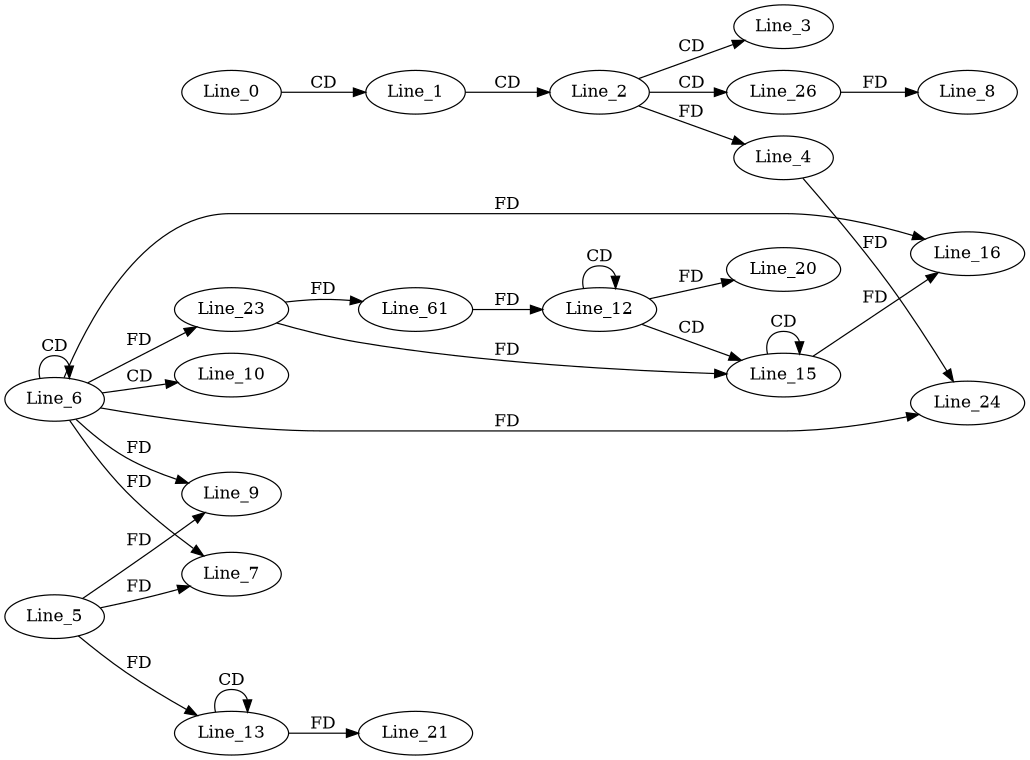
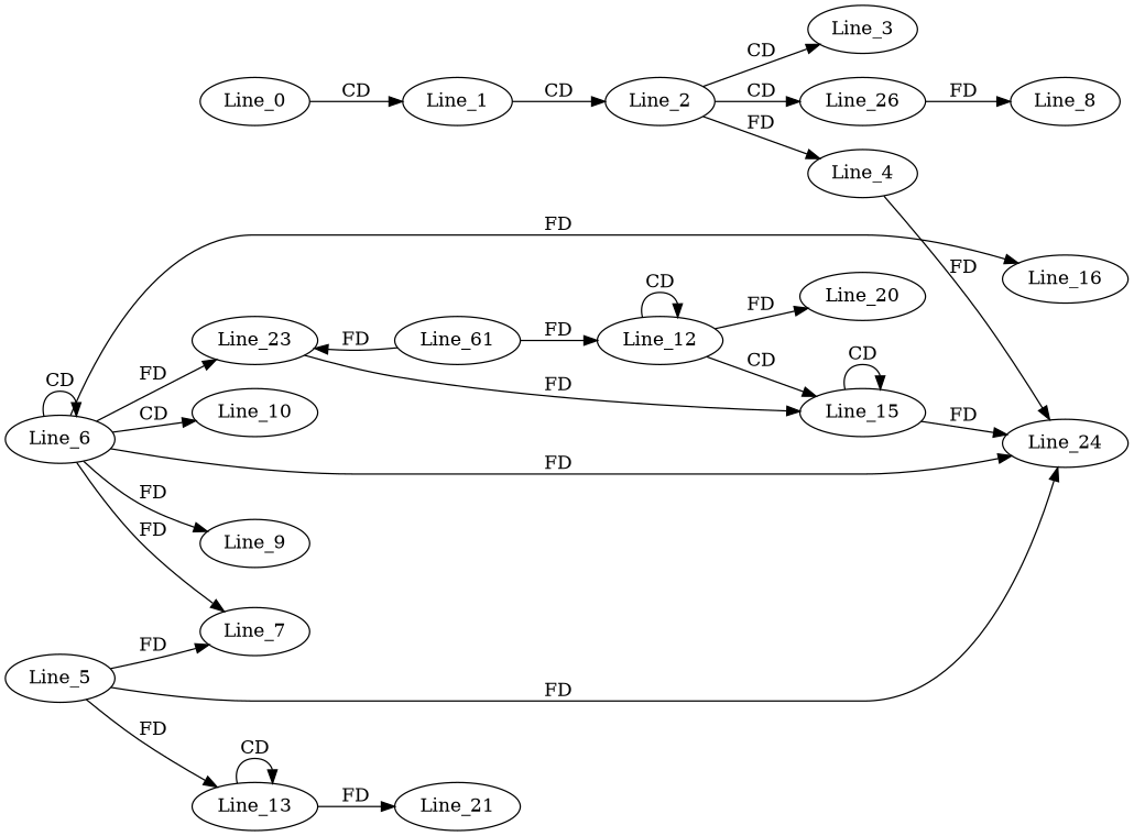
  digraph {
    rankdir=LR
    Line_0
    Line_1
    Line_2
    Line_3
    Line_4
    Line_26
    Line_24
    Line_8
    Line_6
    Line_7
    Line_9
    Line_10
    Line_16
    Line_23
    Line_15
    Line_5
    Line_13
    Line_21
    Line_12
    Line_20
    n21 [label=Line_61]
    Line_0 -> Line_1 [label=CD]
    Line_1 -> Line_2 [label=CD]
    Line_2 -> Line_3 [label=CD]
    Line_2 -> Line_4 [label=FD]
    Line_2 -> Line_26 [label=CD]
    Line_4 -> Line_24 [label=FD]
    Line_26 -> Line_8 [label=FD]
    Line_6 -> Line_24 [label=FD]
    Line_6 -> Line_6 [label=CD]
    Line_6 -> Line_7 [label=FD]
    Line_6 -> Line_9 [label=FD]
    Line_6 -> Line_10 [label=CD]
    Line_6 -> Line_16 [label=FD]
    Line_6 -> Line_23 [label=FD]
    Line_23 -> Line_15 [label=FD]
-   Line_15 -> Line_16 [label=FD]
+   Line_15 -> Line_24 [label=FD]
    Line_15 -> Line_15 [label=CD]
    Line_5 -> Line_7 [label=FD]
-   Line_5 -> Line_9 [label=FD]
+   Line_5 -> Line_24 [label=FD]
    Line_5 -> Line_13 [label=FD]
    Line_13 -> Line_13 [label=CD]
    Line_13 -> Line_21 [label=FD]
    Line_12 -> Line_15 [label=CD]
    Line_12 -> Line_12 [label=CD]
    Line_12 -> Line_20 [label=FD]
-   Line_23 -> n21 [label=FD]
+   n21 -> Line_23 [label=FD]
    n21 -> Line_12 [label=FD]
  }
